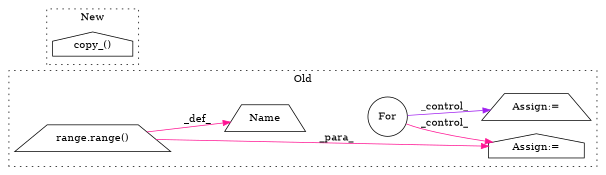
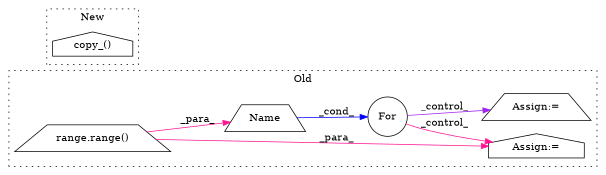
  digraph {
    rankdir=LR
    node [a=75 l=3 shape=trapezium]
    edge [color=deeppink]
    n1 [l="6,1" label="range.range()" s="5212,5237"]
    n2 [a=68 label="Assign:=" s=5481]
    n3 [a=68 l=20 label="Assign:=" s=5260 shape=house]
    n4 [a=87 label=Name s=5205]
    n5 [a=107 l="4,14" label=For s="5201,5238" shape=circle]
    n6 [l="51,1" label="copy_()" s="5635,5690" shape=house]
    subgraph cluster_1 {
      label=Old
      style=dotted
      n1
      n2
      n3
      n4
      n5
    }
    subgraph cluster_2 {
      label=New
      style=dotted
      n6
    }
    n1 -> n3 [label=_para_]
-   n1 -> n4 [label=_def_]
+   n1 -> n4 [label=_para_]
+   n4 -> n5 [color=blue label=_cond_]
    n5 -> n2 [color=purple label=_control_]
    n5 -> n3 [label=_control_]
  }
